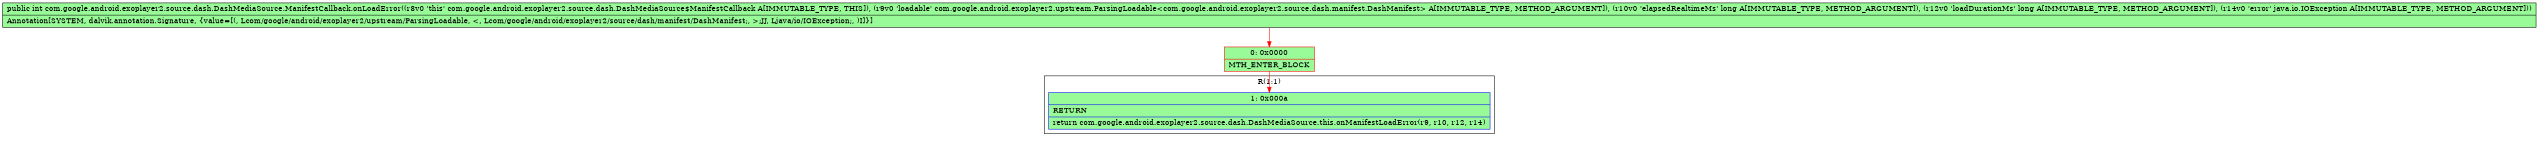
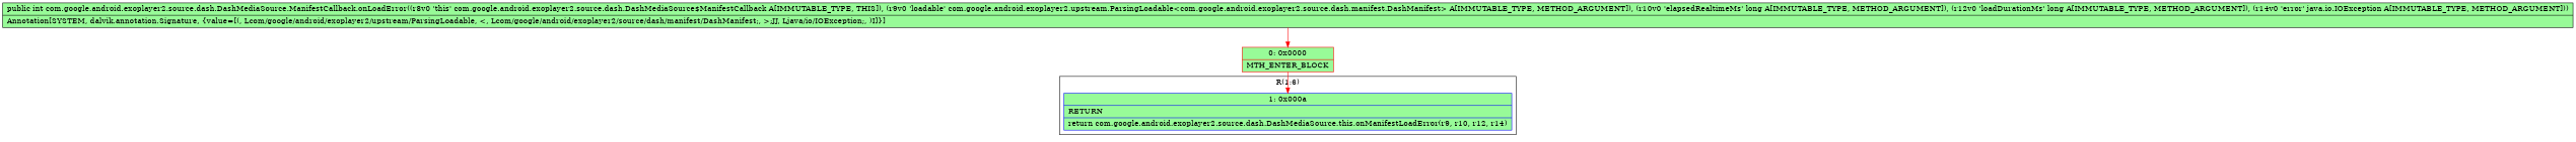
  digraph {
    node [shape=record style=filled fillcolor=palegreen]
    edge [color=red]
    n1 [color=blue label="{1\:\ 0x000a|RETURN\l|return com.google.android.exoplayer2.source.dash.DashMediaSource.this.onManifestLoadError(r9, r10, r12, r14)\l}"]
    n2 [color=red label="{0\:\ 0x0000|MTH_ENTER_BLOCK\l}"]
    n3 [label="{public int com.google.android.exoplayer2.source.dash.DashMediaSource.ManifestCallback.onLoadError((r8v0 'this' com.google.android.exoplayer2.source.dash.DashMediaSource$ManifestCallback A[IMMUTABLE_TYPE, THIS]), (r9v0 'loadable' com.google.android.exoplayer2.upstream.ParsingLoadable\<com.google.android.exoplayer2.source.dash.manifest.DashManifest\> A[IMMUTABLE_TYPE, METHOD_ARGUMENT]), (r10v0 'elapsedRealtimeMs' long A[IMMUTABLE_TYPE, METHOD_ARGUMENT]), (r12v0 'loadDurationMs' long A[IMMUTABLE_TYPE, METHOD_ARGUMENT]), (r14v0 'error' java.io.IOException A[IMMUTABLE_TYPE, METHOD_ARGUMENT]))  | Annotation[SYSTEM, dalvik.annotation.Signature, \{value=[(, Lcom\/google\/android\/exoplayer2\/upstream\/ParsingLoadable, \<, Lcom\/google\/android\/exoplayer2\/source\/dash\/manifest\/DashManifest;, \>;JJ, Ljava\/io\/IOException;, )I]\}]\l}"]
    subgraph cluster_1 {
-     label="R(1:1)"
+     label="R(1:6)"
      n1
    }
    n2 -> n1
    n3 -> n2
  }
